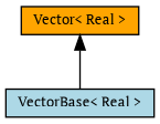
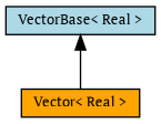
  digraph {
    fontname="PT Serif"
    node [color=black fontname="PT Serif" fontsize=10 shape=record style=filled]
    n1 [fillcolor=orange fontcolor=black height=0.2 label="Vector\< Real \>" width=0.4]
    n2 [fillcolor=lightblue height=0.2 label="VectorBase\< Real \>" width=0.4]
-   n1 -> n2 [color=black dir=back fontname="PT Serif" fontsize=10 labelfontname=Helvetica labelfontsize=10 style=solid]
+   n2 -> n1 [color=black dir=back fontname="PT Serif" fontsize=10 labelfontname=Helvetica labelfontsize=10 style=solid]
  }
